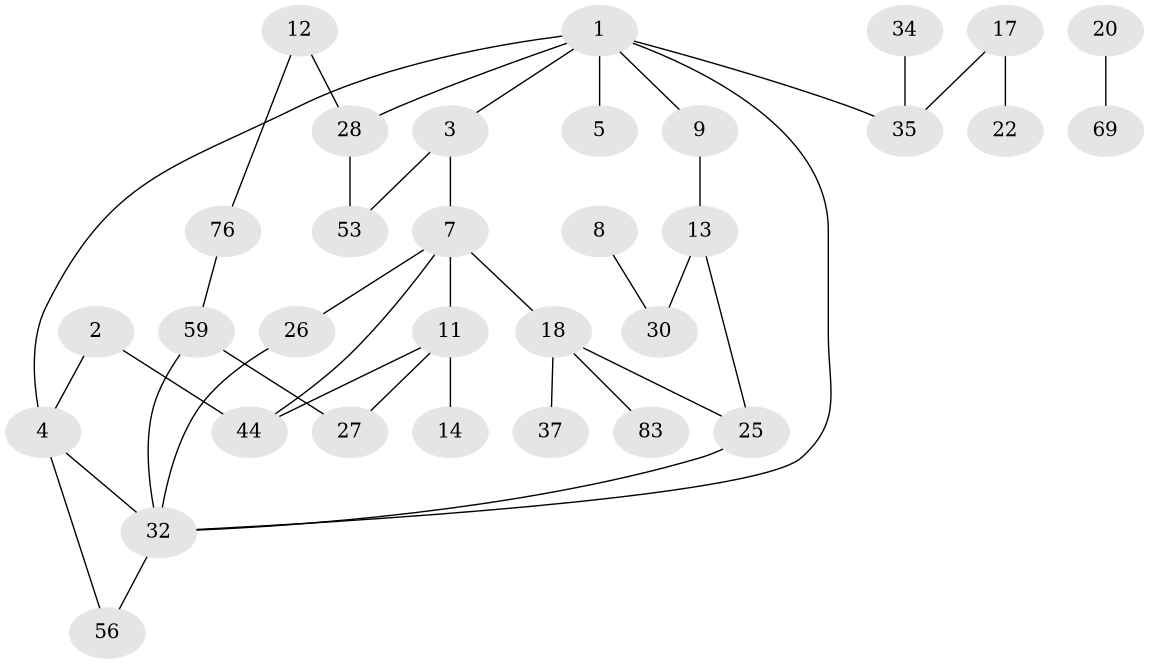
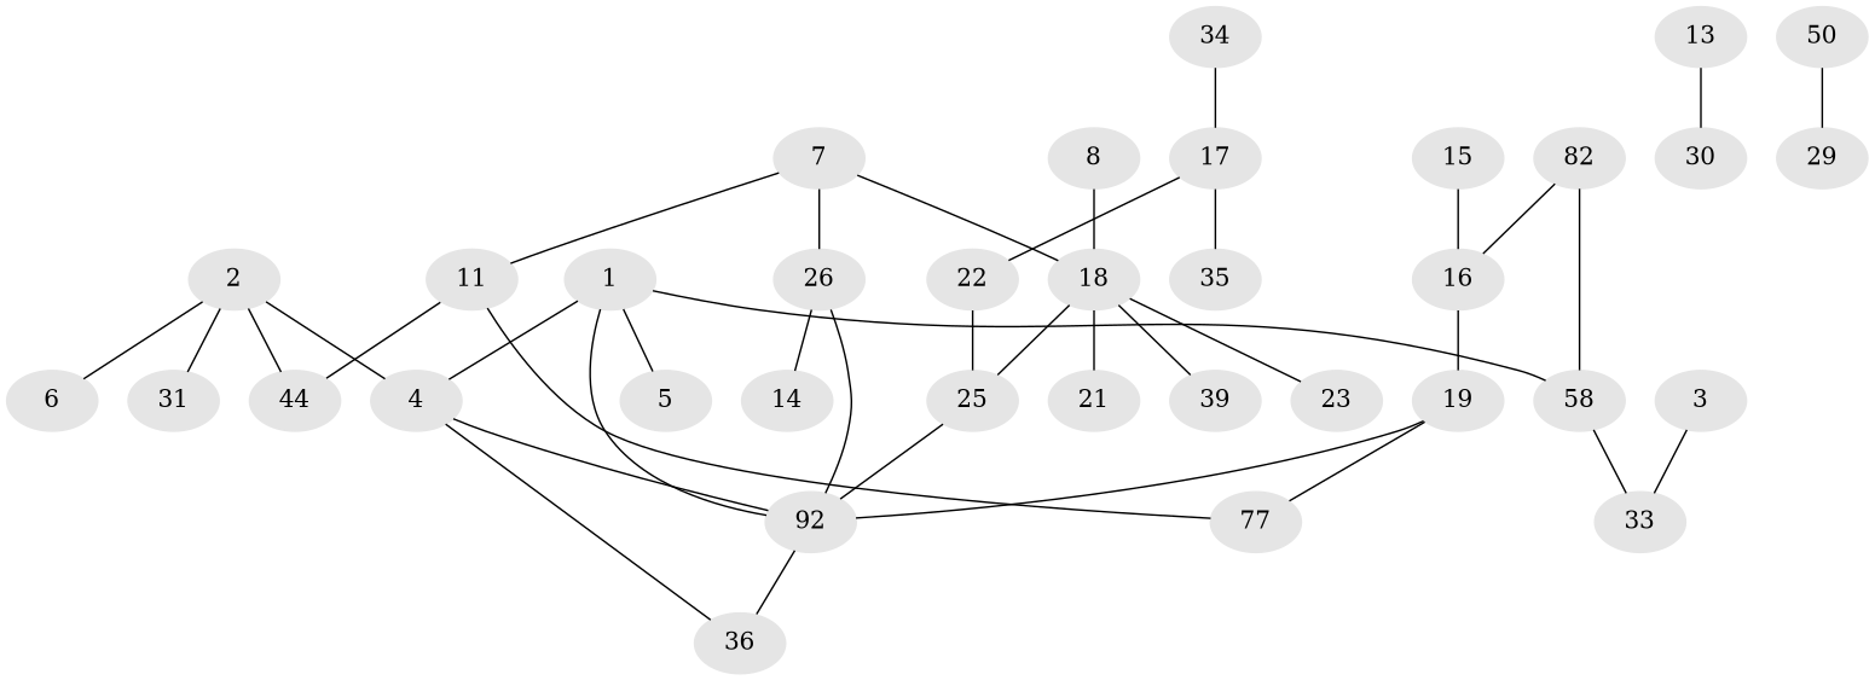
  graph {
    fontname="DejaVu Serif"
    node [color=gray90 fontname="DejaVu Serif" style=filled]
    edge [fontname="DejaVu Serif" weight=1.0]
    1
    3
    4
    5
-   9
-   32
+   32 [label=92]
    35
-   28
+   28 [label=58]
    7
-   33 [label=53]
-   36 [label=56]
+   33
+   36
    13
    2
+   6
    n15 [label=44]
+   31
    11
    18
    26
-   16 [label=76]
-   19 [label=59]
-   20
-   29 [label=69]
+   16
+   19
+   20 [label=50]
+   29
    14
-   27
-   23 [label=83]
+   27 [label=77]
+   23
+   21
    25
-   37
+   37 [label=39]
    8
    30
-   12
+   12 [label=82]
+   15
    17
    22
    34
-   1 -- 3
    1 -- 4
    1 -- 5
-   1 -- 9
    1 -- 32
-   1 -- 35
    1 -- 28
-   3 -- 7
    3 -- 33
    4 -- 32
    4 -- 36
-   9 -- 13
    32 -- 36
    28 -- 33
-   7 -- n15
    7 -- 11
    7 -- 18
    7 -- 26
    13 -- 30
    2 -- 4
+   2 -- 6
    2 -- n15
+   2 -- 31
    11 -- n15 [weight=2.0]
-   11 -- 14
+   26 -- 14
    11 -- 27
    18 -- 23
+   18 -- 21
    18 -- 25
    18 -- 37
    26 -- 32
    16 -- 19
    19 -- 32
    19 -- 27
    20 -- 29
    25 -- 32
-   8 -- 30
+   8 -- 18
    12 -- 28
    12 -- 16
+   15 -- 16
    17 -- 35
    17 -- 22
-   13 -- 25
-   34 -- 35
+   22 -- 25
+   34 -- 17
  }
